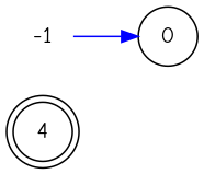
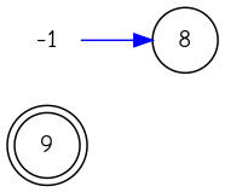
  digraph {
    rankdir=LR
    fontname="Comic Neue"
    node [shape=circle fontname="Comic Neue"]
-   4 [shape=doublecircle]
+   4 [shape=doublecircle label=9]
    -1 [color=white]
-   0
+   0 [label=8]
    -1 -> 0 [color=blue fontname="Comic Neue"]
  }
